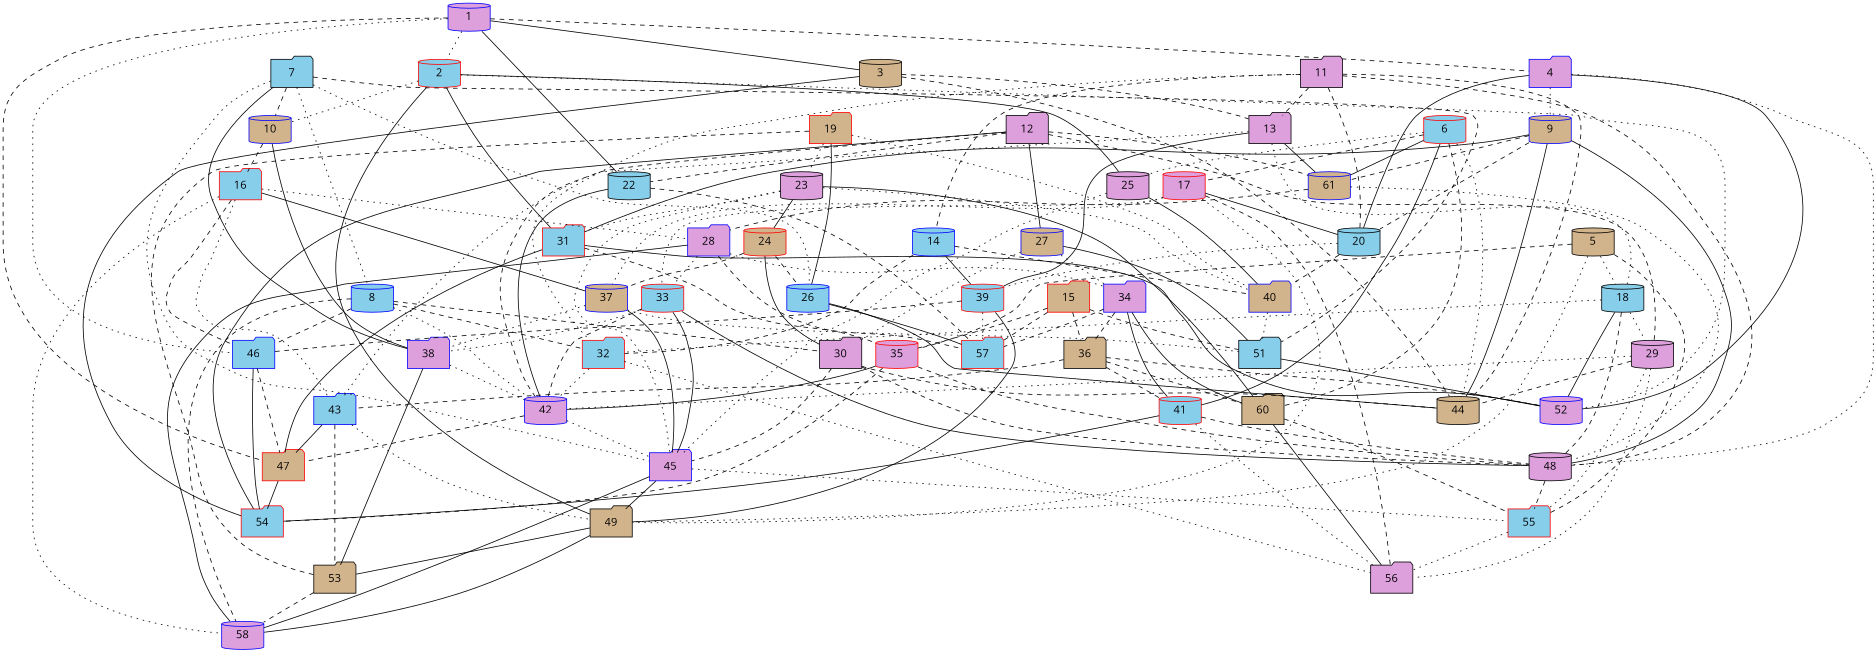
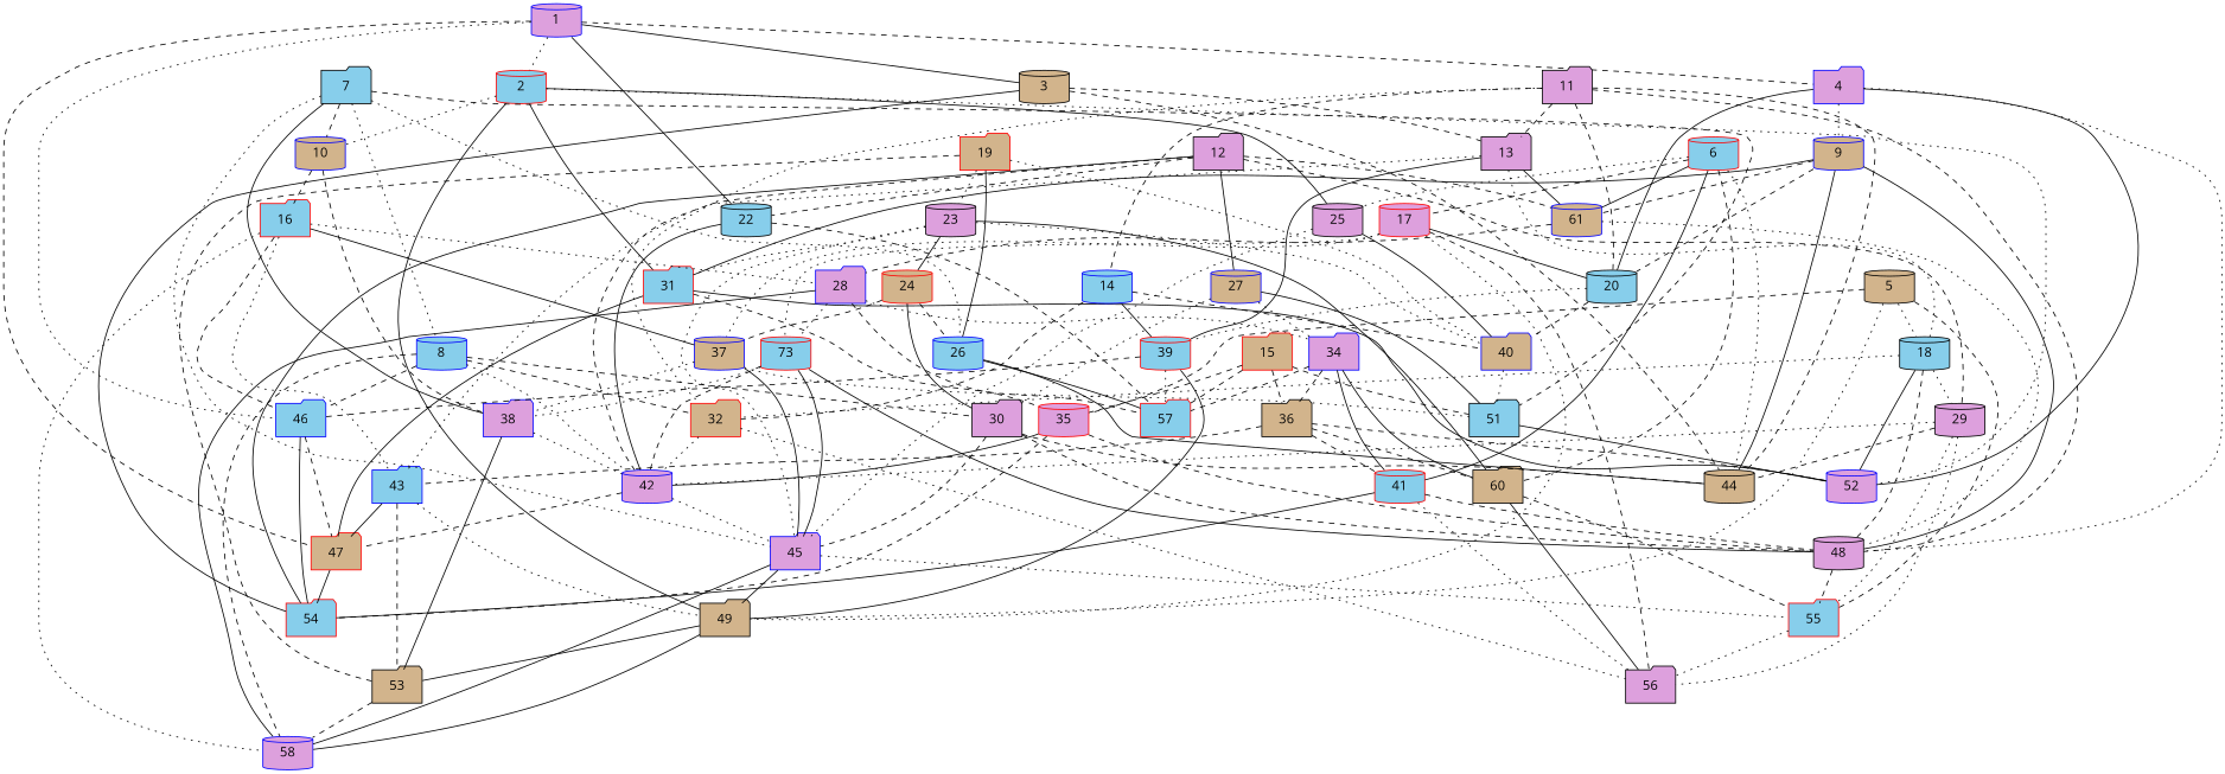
  graph {
    fontname="Open Sans"
    node [color=black fillcolor=skyblue fontname="Open Sans" shape=cylinder style=filled]
    edge [fontname="Open Sans" style=dashed weight=1.0]
    1 [color=blue fillcolor=plum]
    2 [color=red]
    3 [fillcolor=tan]
    4 [color=blue fillcolor=plum shape=folder]
    22
    46 [color=blue shape=folder]
    47 [color=red fillcolor=tan shape=folder]
    10 [color=blue fillcolor=tan]
    25 [fillcolor=plum]
    31 [color=red shape=folder]
    49 [fillcolor=tan shape=folder]
    52 [color=blue fillcolor=plum]
    13 [fillcolor=plum shape=folder]
    44 [fillcolor=tan]
    54 [color=red shape=folder]
    9 [color=blue fillcolor=tan]
    20
    48 [fillcolor=plum]
    42 [color=blue fillcolor=plum]
    57 [color=red shape=folder]
    38 [color=blue fillcolor=plum shape=folder]
    16 [color=red shape=folder]
    45 [color=blue fillcolor=plum shape=folder]
    40 [color=blue fillcolor=tan shape=folder]
    35 [color=red fillcolor=plum]
    53 [fillcolor=tan shape=folder]
    58 [color=blue fillcolor=plum]
    18
    n29 [color=blue fillcolor=tan label=61]
    39 [color=red]
    43 [color=blue shape=folder]
    55 [color=red shape=folder]
    5 [fillcolor=tan]
-   32 [color=red shape=folder]
+   32 [color=red fillcolor=tan shape=folder]
    29 [fillcolor=plum]
    56 [fillcolor=plum shape=folder]
    6 [color=red]
    17 [color=red fillcolor=plum]
    41 [color=red]
    n40 [fillcolor=tan label=60 shape=folder]
    37 [color=blue fillcolor=tan]
-   33 [color=red]
+   33 [color=red label=73]
    28 [color=blue fillcolor=plum shape=folder]
    7 [shape=folder]
    8 [color=blue]
    26 [color=blue]
    51 [shape=folder]
    30 [fillcolor=plum shape=folder]
    11 [fillcolor=plum shape=folder]
    14 [color=blue]
    12 [fillcolor=plum shape=folder]
    27 [color=blue fillcolor=tan]
    34 [color=blue fillcolor=plum shape=folder]
    15 [color=red fillcolor=tan shape=folder]
    36 [fillcolor=tan shape=folder]
    19 [color=red fillcolor=tan shape=folder]
    23 [fillcolor=plum]
    24 [color=red fillcolor=tan]
    1 -- 2 [style=dotted]
    1 -- 3 [style=solid]
    1 -- 4
    1 -- 22 [style=solid]
    1 -- 46 [style=dotted]
    1 -- 47
    2 -- 10 [style=dotted]
    2 -- 25 [style=solid]
    2 -- 31 [style=solid]
    2 -- 49 [style=solid]
    2 -- 52 [style=dotted]
    3 -- 13
    3 -- 44
    3 -- 54 [style=solid]
    4 -- 52 [style=solid]
    4 -- 9 [style=dotted]
    4 -- 20 [style=solid]
    4 -- 48 [style=dotted]
    22 -- 42 [style=solid]
    22 -- 57
    46 -- 47
    46 -- 54 [style=solid]
    47 -- 54 [style=solid]
-   10 -- 38 [style=solid]
+   10 -- 38
    10 -- 16
    25 -- 45 [style=dotted]
    25 -- 40 [style=solid]
    31 -- 47 [style=solid]
    31 -- 52 [style=solid]
    31 -- 35
    49 -- 53 [style=solid]
    49 -- 58 [style=solid]
    13 -- 18 [style=dotted]
    13 -- n29 [style=solid]
    13 -- 39 [style=solid]
    13 -- 43 [style=dotted]
    9 -- 31 [style=solid]
    9 -- 44 [style=solid]
    9 -- 20
    9 -- 48 [style=solid]
    9 -- n29
    20 -- 40
    20 -- 39 [style=dotted]
    48 -- 55
    42 -- 47
    42 -- 45 [style=dotted]
    38 -- 42 [style=dotted]
    38 -- 53 [style=solid]
    16 -- 46
    16 -- 58 [style=dotted]
    16 -- 43 [style=dotted]
    16 -- 37 [style=solid]
    16 -- 28 [style=dotted]
    45 -- 49 [style=solid]
    45 -- 58 [style=solid]
    45 -- 55 [style=dotted]
    40 -- 51 [style=dotted]
    35 -- 54
    35 -- 48
    35 -- 42 [style=solid]
    53 -- 58
    18 -- 52 [style=solid]
    18 -- 48
    18 -- 32 [style=dotted]
    18 -- 29 [style=dotted]
    n29 -- 48 [style=dotted]
    n29 -- 28
    39 -- 46
    39 -- 49 [style=solid]
    39 -- 57 [style=dotted]
    43 -- 47 [style=solid]
    43 -- 49 [style=dotted]
    43 -- 53
    55 -- 56 [style=dotted]
    5 -- 49 [style=dotted]
    5 -- 35
    5 -- 18 [style=dotted]
    5 -- 55
    32 -- 42 [style=dotted]
    32 -- 56 [style=dotted]
    29 -- 44
    29 -- 42 [style=dotted]
    29 -- 55 [style=dotted]
    29 -- 56 [style=dotted]
    6 -- 25 [style=dotted]
    6 -- 44 [style=dotted]
    6 -- n29 [style=solid]
    6 -- 17
    6 -- 41 [style=solid]
    6 -- n40
    17 -- 49 [style=dotted]
    17 -- 20 [style=solid]
    17 -- 56
    17 -- 37 [style=dotted]
    17 -- 33 [style=dotted]
    41 -- 54 [style=solid]
    41 -- 48
    41 -- 56 [style=dotted]
    n40 -- 55
    n40 -- 56 [style=solid]
    37 -- 38 [style=dotted]
    37 -- 45 [style=solid]
    37 -- 51 [style=dotted]
    33 -- 48 [style=solid]
    33 -- 42
    33 -- 38 [style=dotted]
    33 -- 45 [style=solid]
    28 -- 57
    28 -- 58 [style=solid]
    28 -- 33 [style=dotted]
    28 -- 34 [style=dotted]
    7 -- 10
    7 -- 38 [style=solid]
    7 -- 45 [style=dotted]
    7 -- 8 [style=dotted]
    7 -- 26 [style=dotted]
    7 -- 51
    8 -- 46
    8 -- 42 [style=dotted]
    8 -- 58
    8 -- 32
    8 -- 30
    26 -- 44 [style=solid weight=2.0]
    26 -- 57 [style=solid]
    51 -- 52 [style=solid]
    30 -- 44
    30 -- 48
    30 -- 45
    11 -- 13
    11 -- 44
    11 -- 20
    11 -- 48
    11 -- 32 [style=dotted]
    11 -- 14
    14 -- 40
    14 -- 39 [style=solid]
    14 -- 32
    12 -- 22
    12 -- 54 [style=solid]
    12 -- 42
    12 -- n29
    12 -- 29
    12 -- 27 [style=solid]
    27 -- 51 [style=solid]
    27 -- 30 [style=dotted]
    27 -- 34 [style=dotted]
    34 -- 57
    34 -- 41 [style=solid]
    34 -- n40 [style=solid]
    34 -- 36
    15 -- 57
    15 -- 35
    15 -- 51
    15 -- 36
    36 -- 52
    36 -- 43
    36 -- 41
    36 -- n40
    19 -- 40 [style=dotted]
    19 -- 53
    19 -- 26 [style=solid]
    19 -- 23 [style=dotted]
    23 -- 31 [style=dotted]
    23 -- 45 [style=dotted]
    23 -- 40 [style=dotted]
    23 -- n40 [style=solid]
    23 -- 24 [style=solid]
    24 -- 37
    24 -- 26
    24 -- 30 [style=solid]
  }
